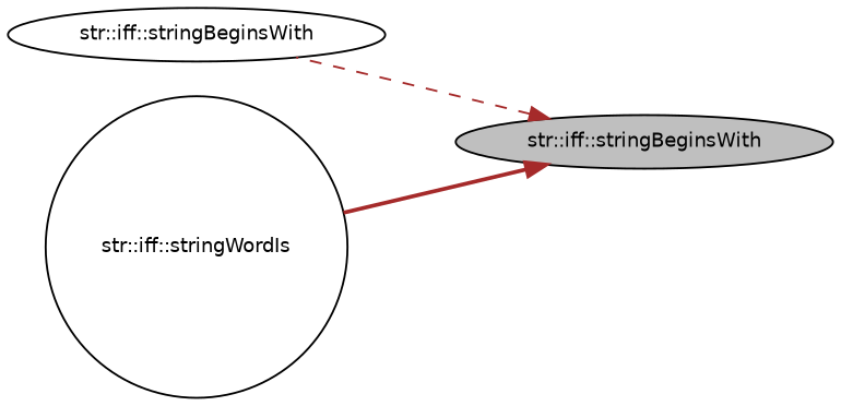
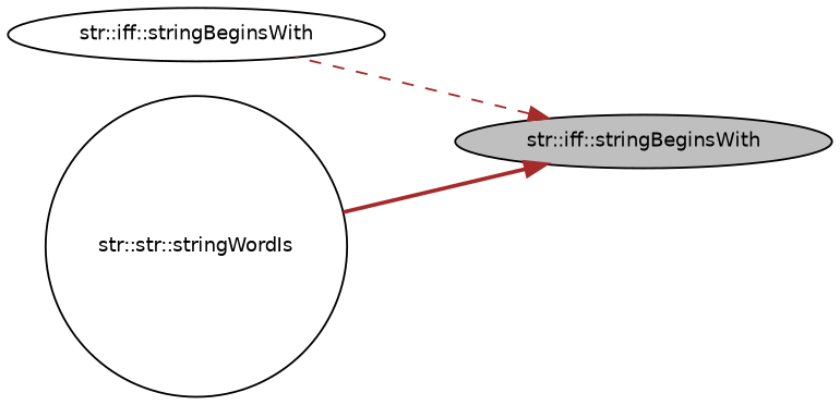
  digraph {
    rankdir=RL
    node [color=black fillcolor=white fontname=Helvetica fontsize=10 shape=ellipse style=filled]
    edge [color=brown dir=back fontname=Helvetica fontsize=10 labelfontname=Helvetica labelfontsize=10]
    n1 [fillcolor=grey75 fontcolor=black height=0.2 label="str::iff::stringBeginsWith" width=0.4]
    n2 [height=0.2 label="str::iff::stringBeginsWith" width=0.4]
-   n3 [height=0.2 label="str::iff::stringWordIs" shape=circle width=0.4]
+   n3 [height=0.2 label="str::str::stringWordIs" shape=circle width=0.4]
    n1 -> n2 [style=dashed]
    n1 -> n3 [style=bold]
  }
